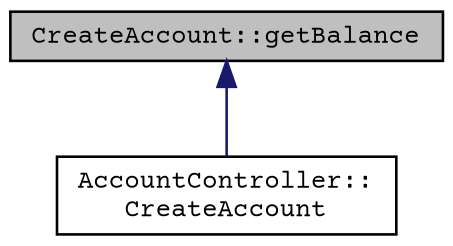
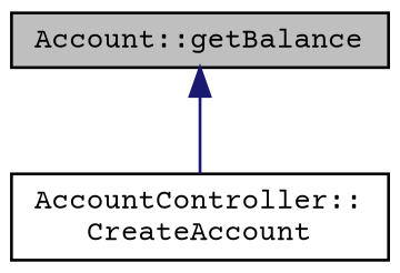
  digraph {
    rankdir=TB
    fontname="Courier Prime"
    node [color=black fontname="Courier Prime" fontsize=10 shape=record style=filled]
-   n1 [fillcolor=grey75 fontcolor=black height=0.2 label="CreateAccount::getBalance" width=0.4]
+   n1 [fillcolor=grey75 fontcolor=black height=0.2 label="Account::getBalance" width=0.4]
    n2 [fillcolor=white height=0.2 label="AccountController::\lCreateAccount" width=0.4]
    n1 -> n2 [color=midnightblue dir=back fontname="Courier Prime" fontsize=10 labelfontname=Helvetica labelfontsize=10 style=solid]
  }
